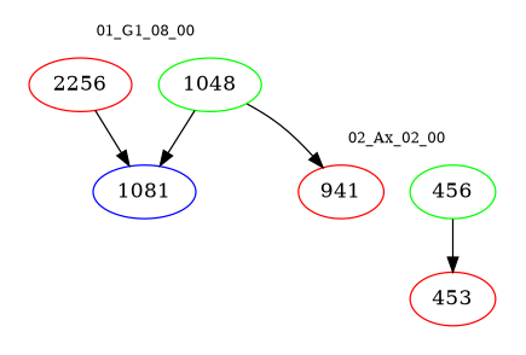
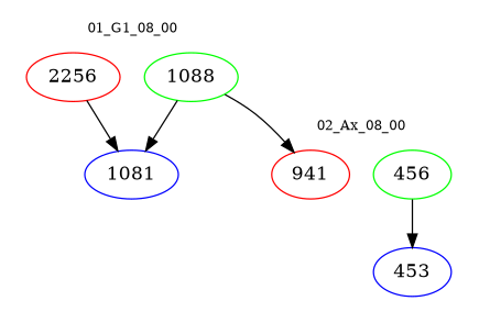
  digraph {
    node [color=green]
    edge [color=black]
    n1 [label=456]
-   n2 [color=red label=453]
+   n2 [color=blue label=453]
    n3 [color=red label=941]
-   n4 [label=1048]
+   n4 [label=1088]
    n5 [color=blue label=1081]
    n6 [color=red label=2256]
    subgraph cluster_1 {
      color=white
      fontsize=10
-     label="02_Ax_02_00"
+     label="02_Ax_08_00"
      n1
      n2
      n3
    }
    subgraph cluster_2 {
      color=white
      fontsize=10
      label="01_G1_08_00"
      n4
      n5
      n6
    }
    n1 -> n2
    n4 -> n3
    n4 -> n5
    n6 -> n5
  }
